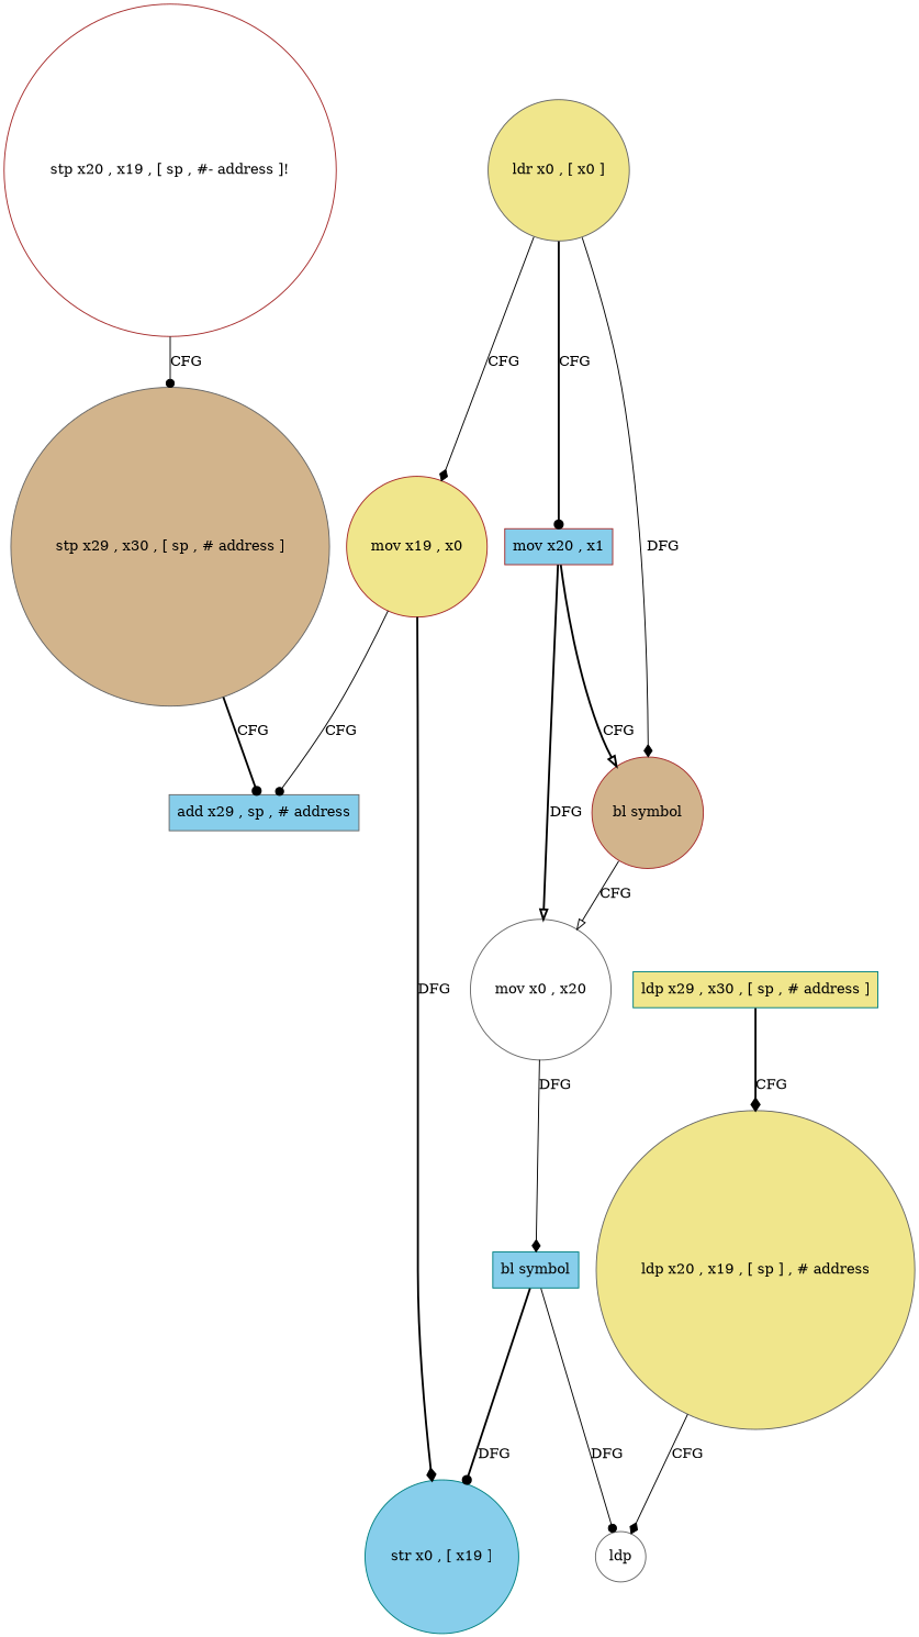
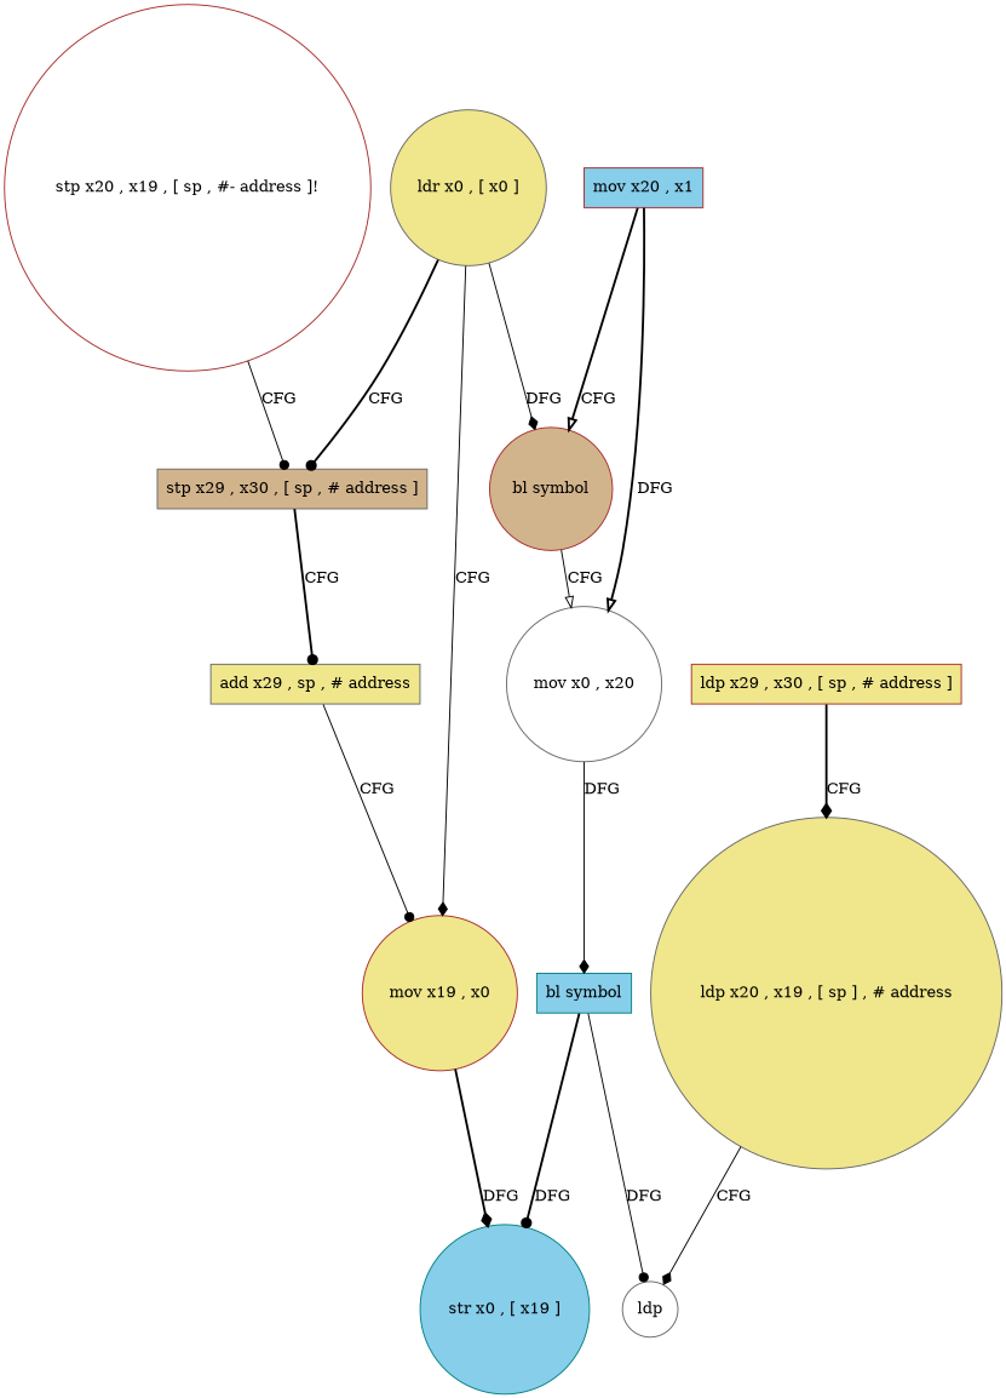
  digraph {
    node [color=gray40 fillcolor=khaki shape=circle style=filled]
    edge [arrowhead=dot style=solid]
    n1 [color=brown fillcolor=white label="stp x20 , x19 , [ sp , #- address ]!"]
-   n2 [fillcolor=tan label="stp x29 , x30 , [ sp , # address ]"]
-   n3 [fillcolor=skyblue label="add x29 , sp , # address" shape=box]
+   n2 [fillcolor=tan label="stp x29 , x30 , [ sp , # address ]" shape=box]
+   n3 [label="add x29 , sp , # address" shape=box]
    n4 [color=brown label="mov x19 , x0"]
    n5 [color=teal fillcolor=skyblue label="str x0 , [ x19 ]"]
    n6 [label="ldr x0 , [ x0 ]"]
    n7 [color=brown fillcolor=skyblue label="mov x20 , x1" shape=box]
    n8 [color=brown fillcolor=tan label="bl symbol"]
    n9 [fillcolor=white label="mov x0 , x20"]
    n10 [color=teal fillcolor=skyblue label="bl symbol" shape=box]
    n11 [fillcolor=white label=ldp]
-   n12 [color=teal label="ldp x29 , x30 , [ sp , # address ]" shape=box]
+   n12 [color=brown label="ldp x29 , x30 , [ sp , # address ]" shape=box]
    n13 [label="ldp x20 , x19 , [ sp ] , # address"]
    n1 -> n2 [label=CFG]
    n2 -> n3 [label=CFG style=bold]
-   n4 -> n3 [label=CFG]
+   n3 -> n4 [label=CFG]
    n4 -> n5 [arrowhead=diamond label=DFG style=bold]
    n6 -> n4 [arrowhead=diamond label=CFG]
-   n6 -> n7 [label=CFG style=bold]
+   n6 -> n2 [label=CFG style=bold]
    n6 -> n8 [arrowhead=diamond label=DFG]
    n7 -> n8 [arrowhead=onormal label=CFG style=bold]
    n7 -> n9 [arrowhead=onormal label=DFG style=bold]
    n8 -> n9 [arrowhead=onormal label=CFG]
    n9 -> n10 [arrowhead=diamond label=DFG]
    n10 -> n5 [label=DFG style=bold]
    n10 -> n11 [label=DFG]
    n12 -> n13 [arrowhead=diamond label=CFG style=bold]
    n13 -> n11 [arrowhead=diamond label=CFG]
  }
